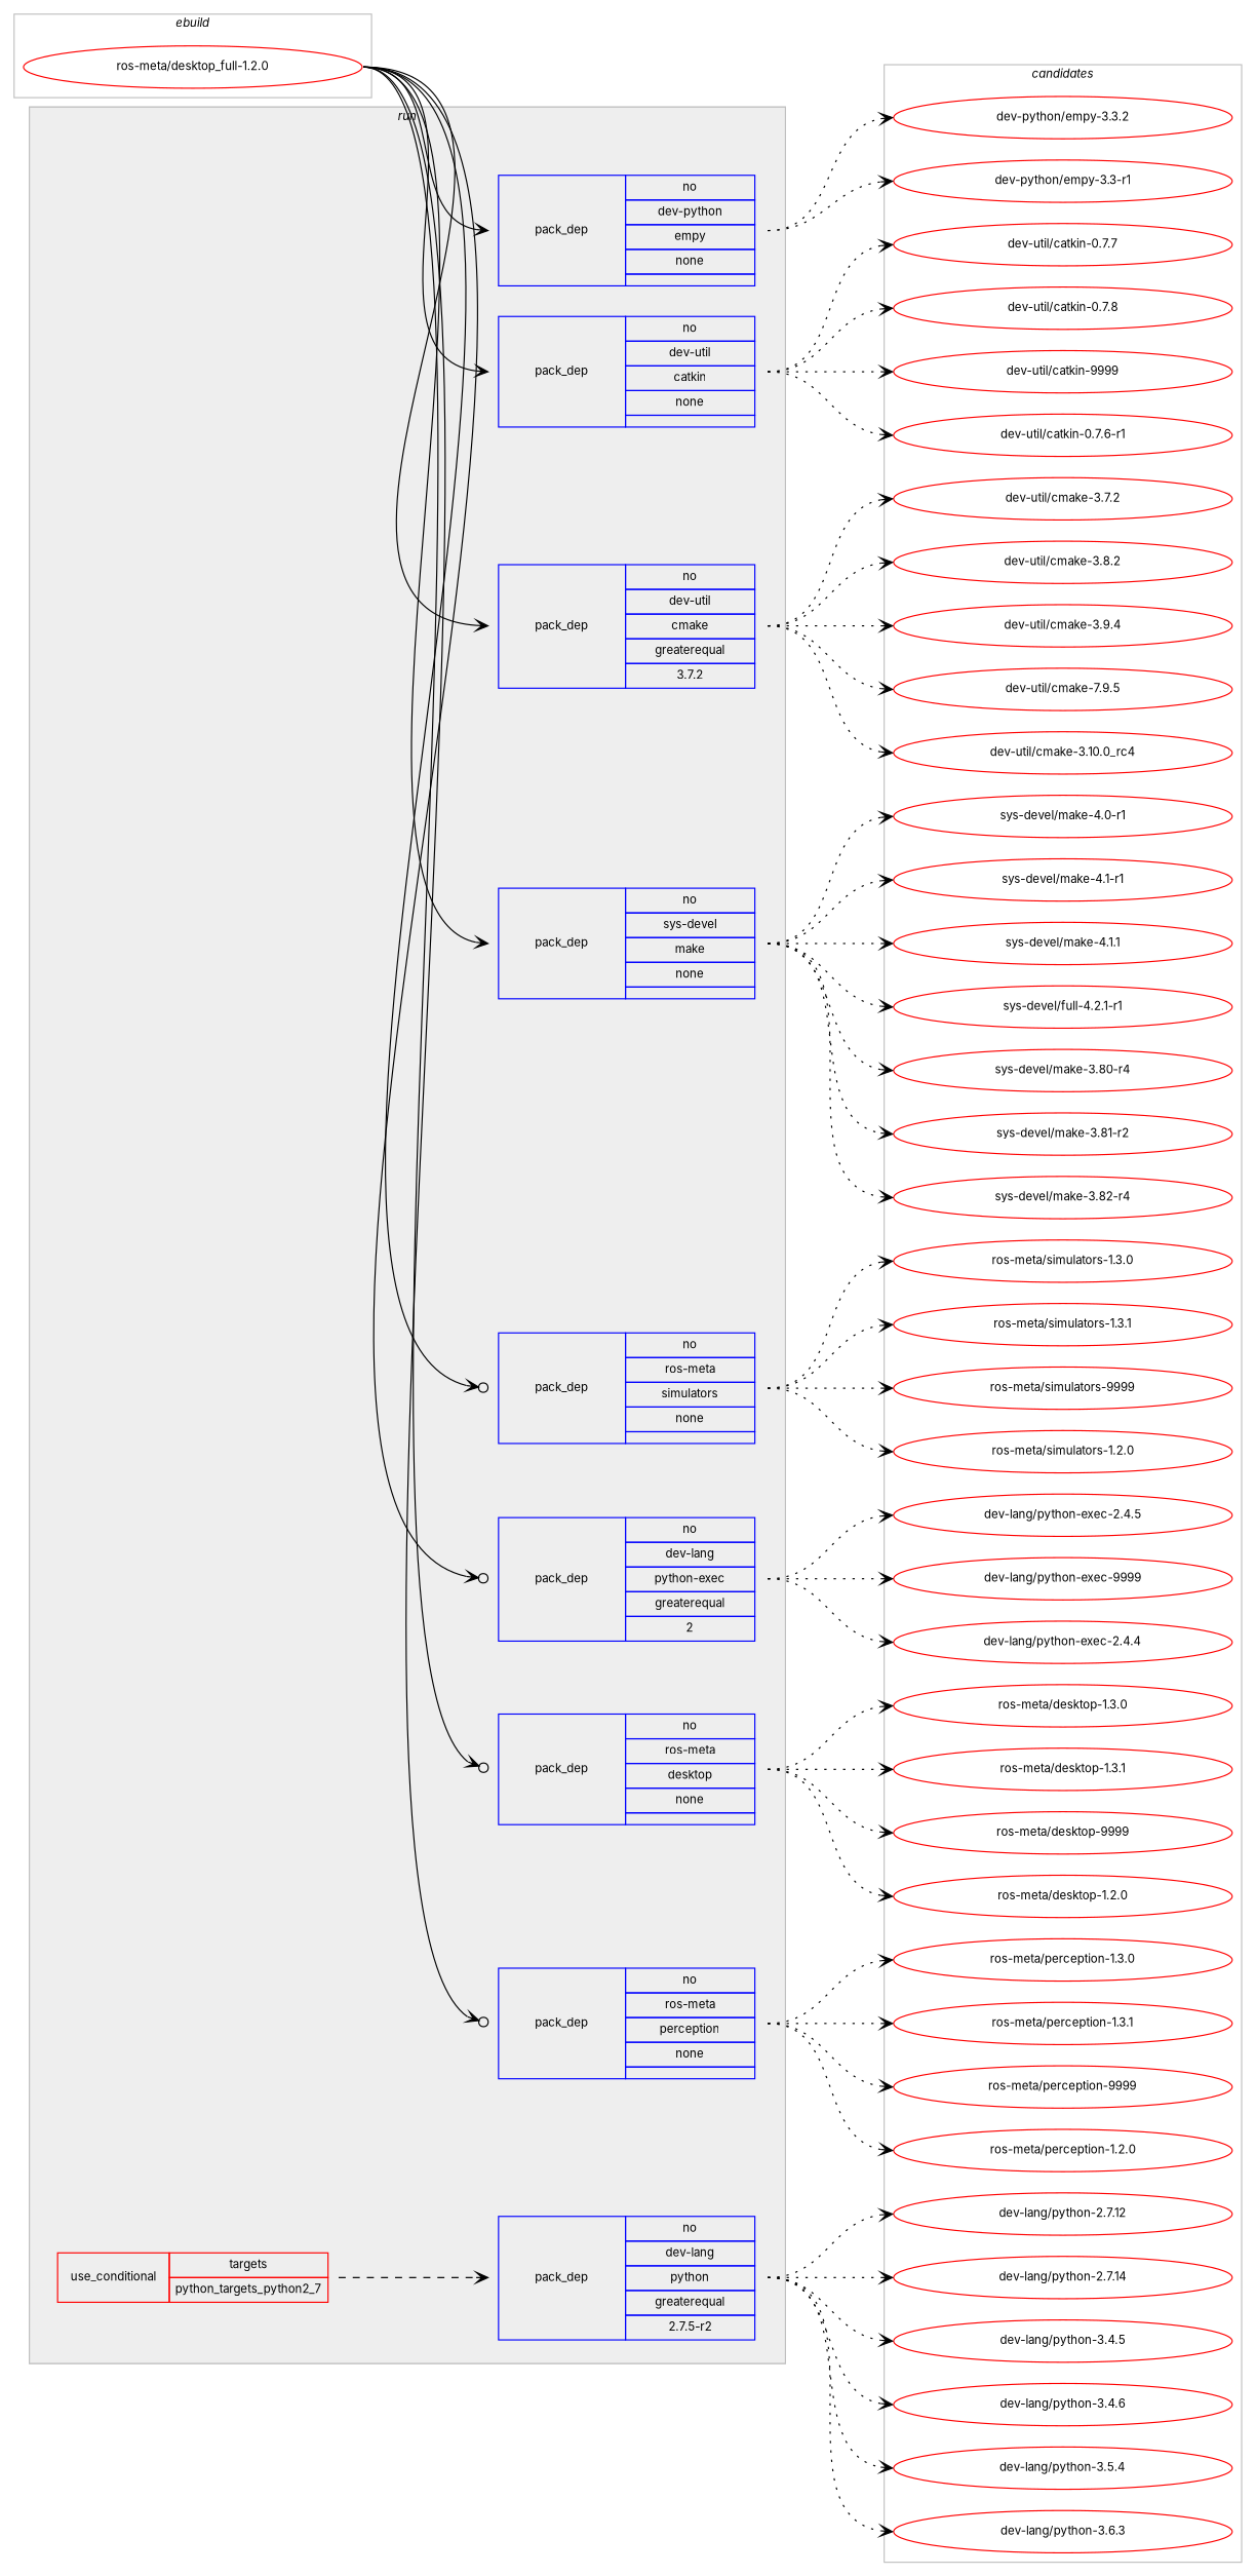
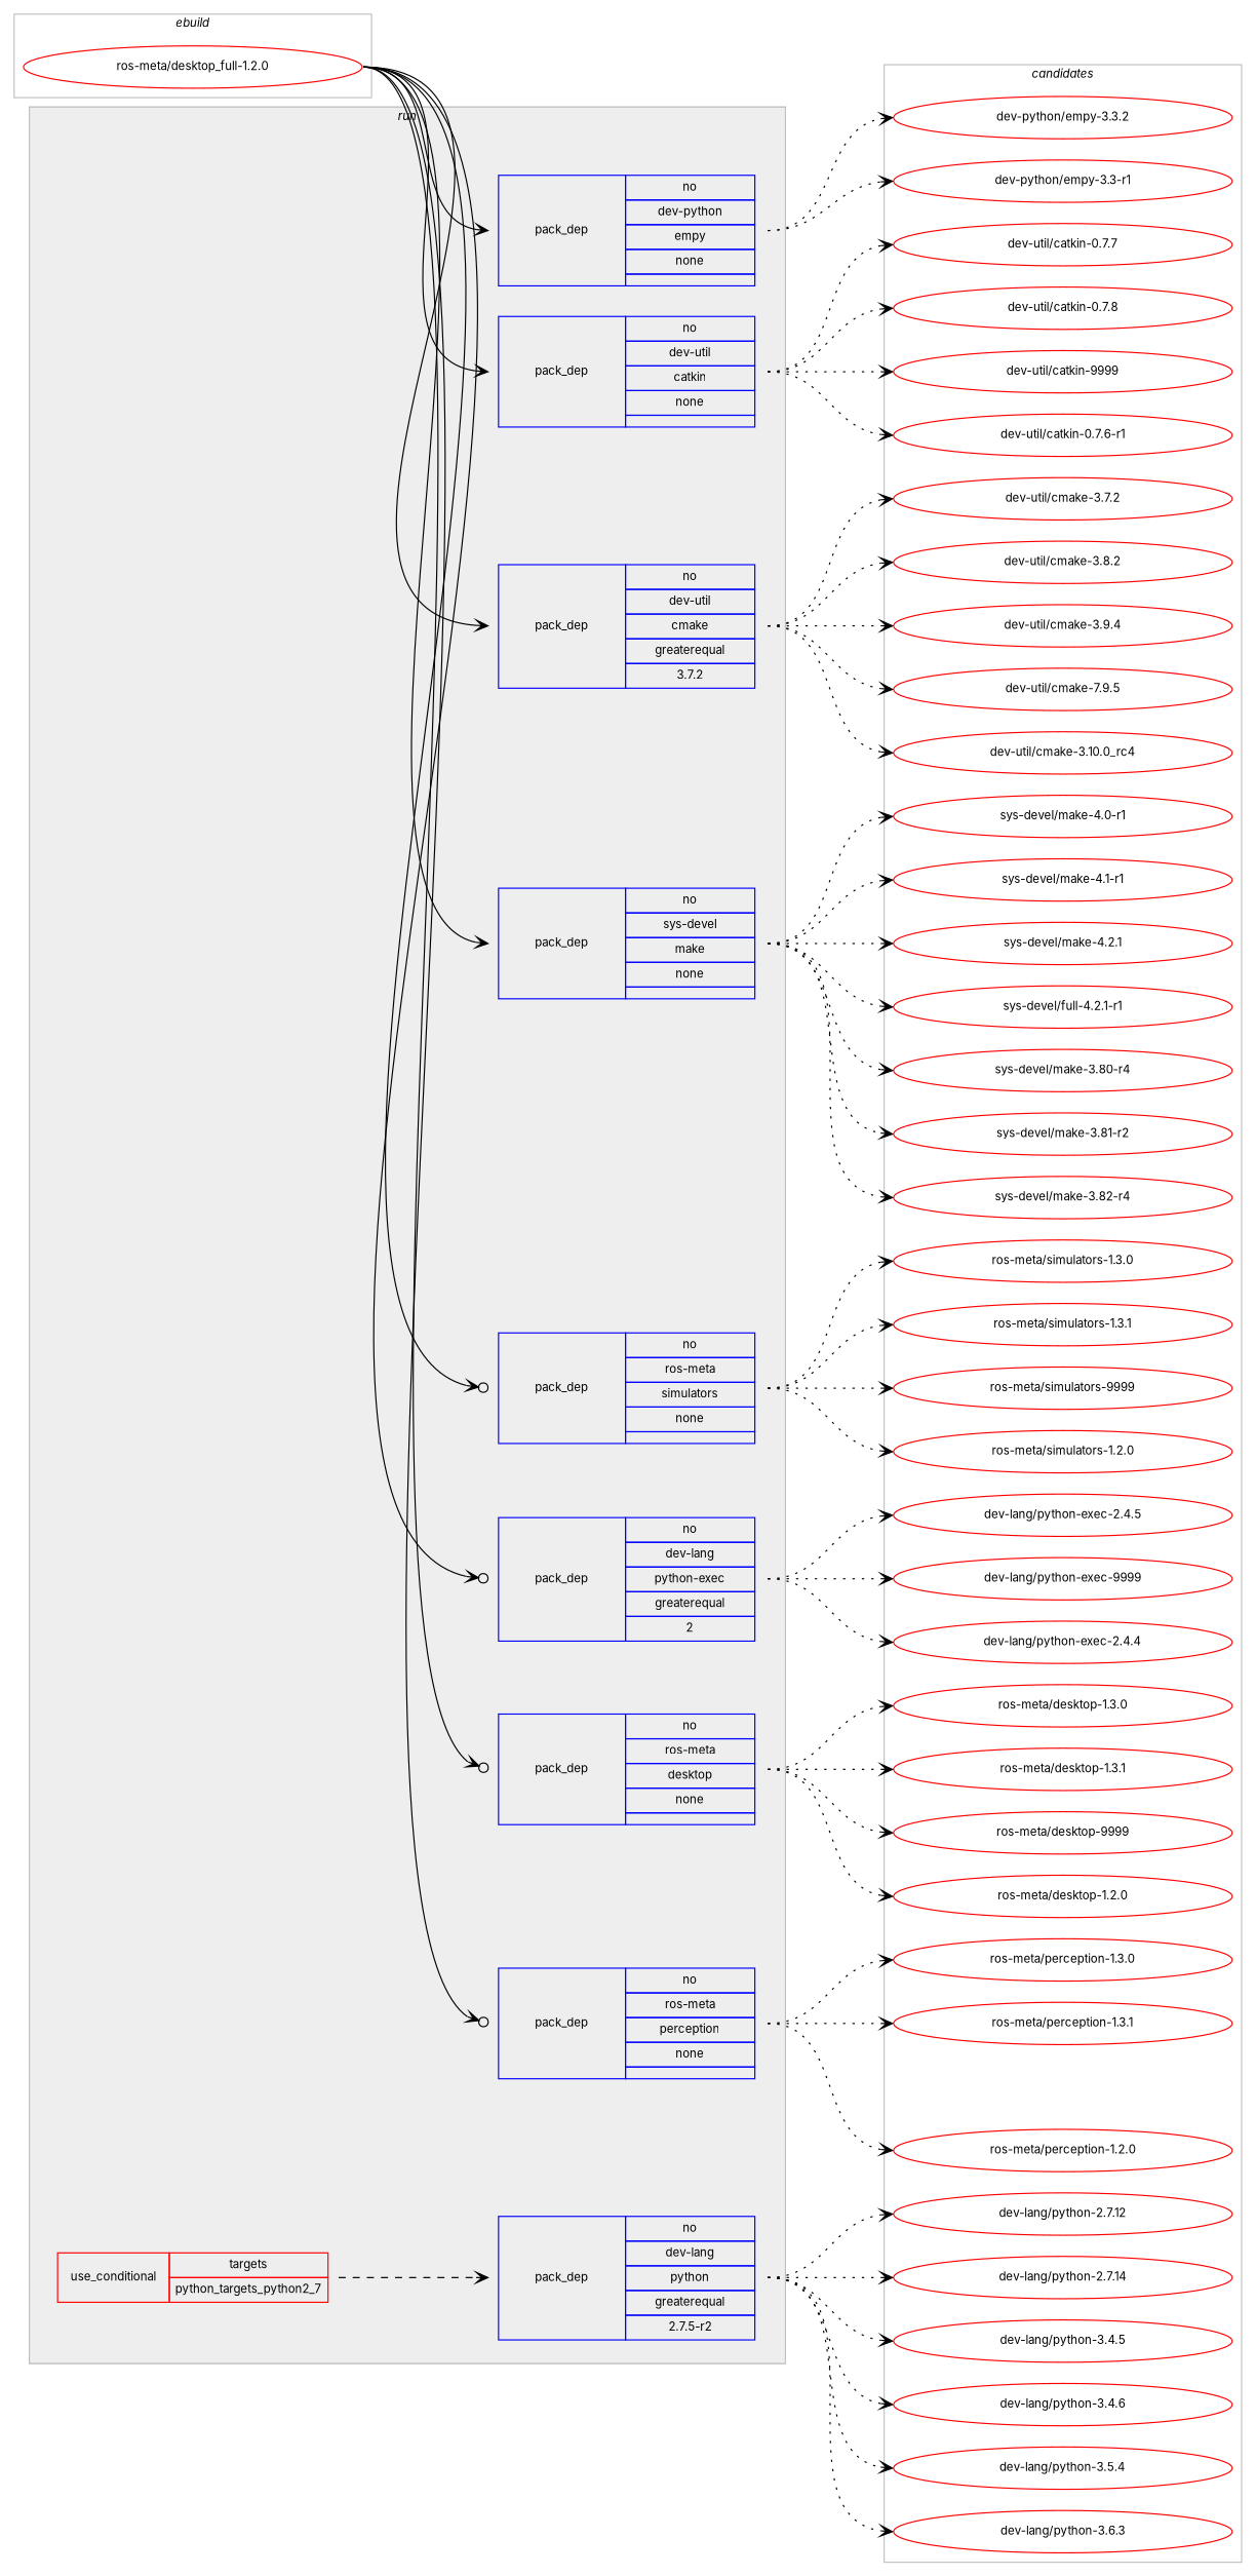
  digraph {
    compound=true
    concentrate=true
    fontname=Inter
    fontsize=10
    newrank=true
    rankdir=LR
    ranksep=1.5
    node [color=red fontname=Inter fontsize=10]
    edge [arrowhead=vee fontname=Inter headport=w style=dotted tailport=e weight=100]
    n1 [label="ros-meta/desktop_full-1.2.0" width=4]
    n2 [color=blue label=<<TABLE BORDER="0" CELLBORDER="1" CELLSPACING="0" CELLPADDING="4" WIDTH="220"><TR><TD ROWSPAN="6" CELLPADDING="30">pack_dep</TD></TR><TR><TD WIDTH="110">no</TD></TR><TR><TD>dev-python</TD></TR><TR><TD>empy</TD></TR><TR><TD>none</TD></TR><TR><TD></TD></TR></TABLE>> shape=none]
    n3 [color=blue label=<<TABLE BORDER="0" CELLBORDER="1" CELLSPACING="0" CELLPADDING="4" WIDTH="220"><TR><TD ROWSPAN="6" CELLPADDING="30">pack_dep</TD></TR><TR><TD WIDTH="110">no</TD></TR><TR><TD>dev-util</TD></TR><TR><TD>catkin</TD></TR><TR><TD>none</TD></TR><TR><TD></TD></TR></TABLE>> shape=none]
    n4 [color=blue label=<<TABLE BORDER="0" CELLBORDER="1" CELLSPACING="0" CELLPADDING="4" WIDTH="220"><TR><TD ROWSPAN="6" CELLPADDING="30">pack_dep</TD></TR><TR><TD WIDTH="110">no</TD></TR><TR><TD>dev-util</TD></TR><TR><TD>cmake</TD></TR><TR><TD>greaterequal</TD></TR><TR><TD>3.7.2</TD></TR></TABLE>> shape=none]
    n5 [color=blue label=<<TABLE BORDER="0" CELLBORDER="1" CELLSPACING="0" CELLPADDING="4" WIDTH="220"><TR><TD ROWSPAN="6" CELLPADDING="30">pack_dep</TD></TR><TR><TD WIDTH="110">no</TD></TR><TR><TD>sys-devel</TD></TR><TR><TD>make</TD></TR><TR><TD>none</TD></TR><TR><TD></TD></TR></TABLE>> shape=none]
    n6 [color=blue label=<<TABLE BORDER="0" CELLBORDER="1" CELLSPACING="0" CELLPADDING="4" WIDTH="220"><TR><TD ROWSPAN="6" CELLPADDING="30">pack_dep</TD></TR><TR><TD WIDTH="110">no</TD></TR><TR><TD>dev-lang</TD></TR><TR><TD>python</TD></TR><TR><TD>greaterequal</TD></TR><TR><TD>2.7.5-r2</TD></TR></TABLE>> shape=none]
    n7 [label=<<TABLE BORDER="0" CELLBORDER="1" CELLSPACING="0" CELLPADDING="4"><TR><TD ROWSPAN="3" CELLPADDING="10">use_conditional</TD></TR><TR><TD>targets</TD></TR><TR><TD>python_targets_python2_7</TD></TR></TABLE>> shape=none]
    n8 [color=blue label=<<TABLE BORDER="0" CELLBORDER="1" CELLSPACING="0" CELLPADDING="4" WIDTH="220"><TR><TD ROWSPAN="6" CELLPADDING="30">pack_dep</TD></TR><TR><TD WIDTH="110">no</TD></TR><TR><TD>dev-lang</TD></TR><TR><TD>python-exec</TD></TR><TR><TD>greaterequal</TD></TR><TR><TD>2</TD></TR></TABLE>> shape=none]
    n9 [color=blue label=<<TABLE BORDER="0" CELLBORDER="1" CELLSPACING="0" CELLPADDING="4" WIDTH="220"><TR><TD ROWSPAN="6" CELLPADDING="30">pack_dep</TD></TR><TR><TD WIDTH="110">no</TD></TR><TR><TD>ros-meta</TD></TR><TR><TD>desktop</TD></TR><TR><TD>none</TD></TR><TR><TD></TD></TR></TABLE>> shape=none]
    n10 [color=blue label=<<TABLE BORDER="0" CELLBORDER="1" CELLSPACING="0" CELLPADDING="4" WIDTH="220"><TR><TD ROWSPAN="6" CELLPADDING="30">pack_dep</TD></TR><TR><TD WIDTH="110">no</TD></TR><TR><TD>ros-meta</TD></TR><TR><TD>perception</TD></TR><TR><TD>none</TD></TR><TR><TD></TD></TR></TABLE>> shape=none]
    n11 [color=blue label=<<TABLE BORDER="0" CELLBORDER="1" CELLSPACING="0" CELLPADDING="4" WIDTH="220"><TR><TD ROWSPAN="6" CELLPADDING="30">pack_dep</TD></TR><TR><TD WIDTH="110">no</TD></TR><TR><TD>ros-meta</TD></TR><TR><TD>simulators</TD></TR><TR><TD>none</TD></TR><TR><TD></TD></TR></TABLE>> shape=none]
    n12 [label="dev-python/empy-3.3-r1" width=4]
    n13 [label="dev-python/empy-3.3.2" width=4]
    n14 [label="dev-util/catkin-0.7.6-r1" width=4]
    n15 [label="dev-util/catkin-0.7.7" width=4]
    n16 [label="dev-util/catkin-0.7.8" width=4]
    n17 [label="dev-util/catkin-9999" width=4]
    n18 [label="dev-util/cmake-3.10.0_rc4" width=4]
    n19 [label="dev-util/cmake-3.7.2" width=4]
    n20 [label="dev-util/cmake-3.8.2" width=4]
    n21 [label="dev-util/cmake-3.9.4" width=4]
    n22 [label="dev-util/cmake-7.9.5" width=4]
    n23 [label="sys-devel/make-3.80-r4" width=4]
    n24 [label="sys-devel/make-3.81-r2" width=4]
    n25 [label="sys-devel/make-3.82-r4" width=4]
    n26 [label="sys-devel/make-4.0-r1" width=4]
    n27 [label="sys-devel/make-4.1-r1" width=4]
-   n28 [label="sys-devel/make-4.1.1" width=4]
+   n28 [label="sys-devel/make-4.2.1" width=4]
    n29 [label="sys-devel/full-4.2.1-r1" width=4]
    n30 [label="dev-lang/python-2.7.12" width=4]
    n31 [label="dev-lang/python-2.7.14" width=4]
    n32 [label="dev-lang/python-3.4.5" width=4]
    n33 [label="dev-lang/python-3.4.6" width=4]
    n34 [label="dev-lang/python-3.5.4" width=4]
    n35 [label="dev-lang/python-3.6.3" width=4]
    n36 [label="dev-lang/python-exec-2.4.4" width=4]
    n37 [label="dev-lang/python-exec-2.4.5" width=4]
    n38 [label="dev-lang/python-exec-9999" width=4]
    n39 [label="ros-meta/desktop-1.2.0" width=4]
    n40 [label="ros-meta/desktop-1.3.0" width=4]
    n41 [label="ros-meta/desktop-1.3.1" width=4]
    n42 [label="ros-meta/desktop-9999" width=4]
    n43 [label="ros-meta/perception-1.2.0" width=4]
    n44 [label="ros-meta/perception-1.3.0" width=4]
    n45 [label="ros-meta/perception-1.3.1" width=4]
-   n46 [label="ros-meta/perception-9999" width=4]
    n47 [label="ros-meta/simulators-1.2.0" width=4]
    n48 [label="ros-meta/simulators-1.3.0" width=4]
    n49 [label="ros-meta/simulators-1.3.1" width=4]
    n50 [label="ros-meta/simulators-9999" width=4]
    subgraph cluster_1 {
      color=gray
      label=<<i>ebuild</i>>
      rank=same
      n1
    }
    subgraph cluster_2 {
      color=gray
      label=<<i>dependencies</i>>
      subgraph cluster_3 {
        color=gray
        fillcolor="#eeeeee"
        label=<<i>compile</i>>
        style=filled
        subgraph sub_4 {
          color=gray
          fillcolor="#eeeeee"
          label=<<i>compile</i>>
          style=filled
          n2
        }
        subgraph sub_5 {
          color=gray
          fillcolor="#eeeeee"
          label=<<i>compile</i>>
          style=filled
          n3
        }
        subgraph sub_6 {
          color=gray
          fillcolor="#eeeeee"
          label=<<i>compile</i>>
          style=filled
          n4
        }
        subgraph sub_7 {
          color=gray
          fillcolor="#eeeeee"
          label=<<i>compile</i>>
          style=filled
          n5
        }
      }
      subgraph cluster_8 {
        color=gray
        fillcolor="#eeeeee"
        label=<<i>compile and run</i>>
        style=filled
        subgraph sub_9 {
          color=gray
          fillcolor="#eeeeee"
          label=<<i>compile and run</i>>
          style=filled
          n7
          subgraph sub_10 {
            color=gray
            fillcolor="#eeeeee"
            label=<<i>compile and run</i>>
            style=filled
            n6
          }
        }
        subgraph sub_11 {
          color=gray
          fillcolor="#eeeeee"
          label=<<i>compile and run</i>>
          style=filled
          n8
        }
        subgraph sub_12 {
          color=gray
          fillcolor="#eeeeee"
          label=<<i>compile and run</i>>
          style=filled
          n9
        }
        subgraph sub_13 {
          color=gray
          fillcolor="#eeeeee"
          label=<<i>compile and run</i>>
          style=filled
          n10
        }
        subgraph sub_14 {
          color=gray
          fillcolor="#eeeeee"
          label=<<i>compile and run</i>>
          style=filled
          n11
        }
      }
      subgraph cluster_15 {
        color=gray
        fillcolor="#eeeeee"
        label=<<i>run</i>>
        style=filled
      }
    }
    subgraph cluster_16 {
      color=gray
      label=<<i>candidates</i>>
      rank=same
      subgraph sub_17 {
        color=black
        label=<<i>candidates</i>>
        nodesep=1
        rank=same
        n12
        n13
      }
      subgraph sub_18 {
        color=black
        label=<<i>candidates</i>>
        nodesep=1
        rank=same
        n14
        n15
        n16
        n17
      }
      subgraph sub_19 {
        color=black
        label=<<i>candidates</i>>
        nodesep=1
        rank=same
        n18
        n19
        n20
        n21
        n22
      }
      subgraph sub_20 {
        color=black
        label=<<i>candidates</i>>
        nodesep=1
        rank=same
        n23
        n24
        n25
        n26
        n27
        n28
        n29
      }
      subgraph sub_21 {
        color=black
        label=<<i>candidates</i>>
        nodesep=1
        rank=same
        n30
        n31
        n32
        n33
        n34
        n35
      }
      subgraph sub_22 {
        color=black
        label=<<i>candidates</i>>
        nodesep=1
        rank=same
        n36
        n37
        n38
      }
      subgraph sub_23 {
        color=black
        label=<<i>candidates</i>>
        nodesep=1
        rank=same
        n39
        n40
        n41
        n42
      }
      subgraph sub_24 {
        color=black
        label=<<i>candidates</i>>
        nodesep=1
        rank=same
        n43
        n44
        n45
-       n46
      }
      subgraph sub_25 {
        color=black
        label=<<i>candidates</i>>
        nodesep=1
        rank=same
        n47
        n48
        n49
        n50
      }
    }
    n1 -> n2 [style=solid weight=20]
    n1 -> n3 [style=solid weight=20]
    n1 -> n4 [style=solid weight=20]
    n1 -> n5 [style=solid weight=20]
    n1 -> n8 [arrowhead=odotvee style=solid weight=20]
    n1 -> n9 [arrowhead=odotvee style=solid weight=20]
    n1 -> n10 [arrowhead=odotvee style=solid weight=20]
    n1 -> n11 [arrowhead=odotvee style=solid weight=20]
    n2 -> n12
    n2 -> n13
    n3 -> n14
    n3 -> n15
    n3 -> n16
    n3 -> n17
    n4 -> n18
    n4 -> n19
    n4 -> n20
    n4 -> n21
    n4 -> n22
    n5 -> n23
    n5 -> n24
    n5 -> n25
    n5 -> n26
    n5 -> n27
    n5 -> n28
    n5 -> n29
    n6 -> n30
    n6 -> n31
    n6 -> n32
    n6 -> n33
    n6 -> n34
    n6 -> n35
    n7 -> n6 [style=dashed weight=20]
    n8 -> n36
    n8 -> n37
    n8 -> n38
    n9 -> n39
    n9 -> n40
    n9 -> n41
    n9 -> n42
    n10 -> n43
    n10 -> n44
    n10 -> n45
-   n10 -> n46
    n11 -> n47
    n11 -> n48
    n11 -> n49
    n11 -> n50
  }
